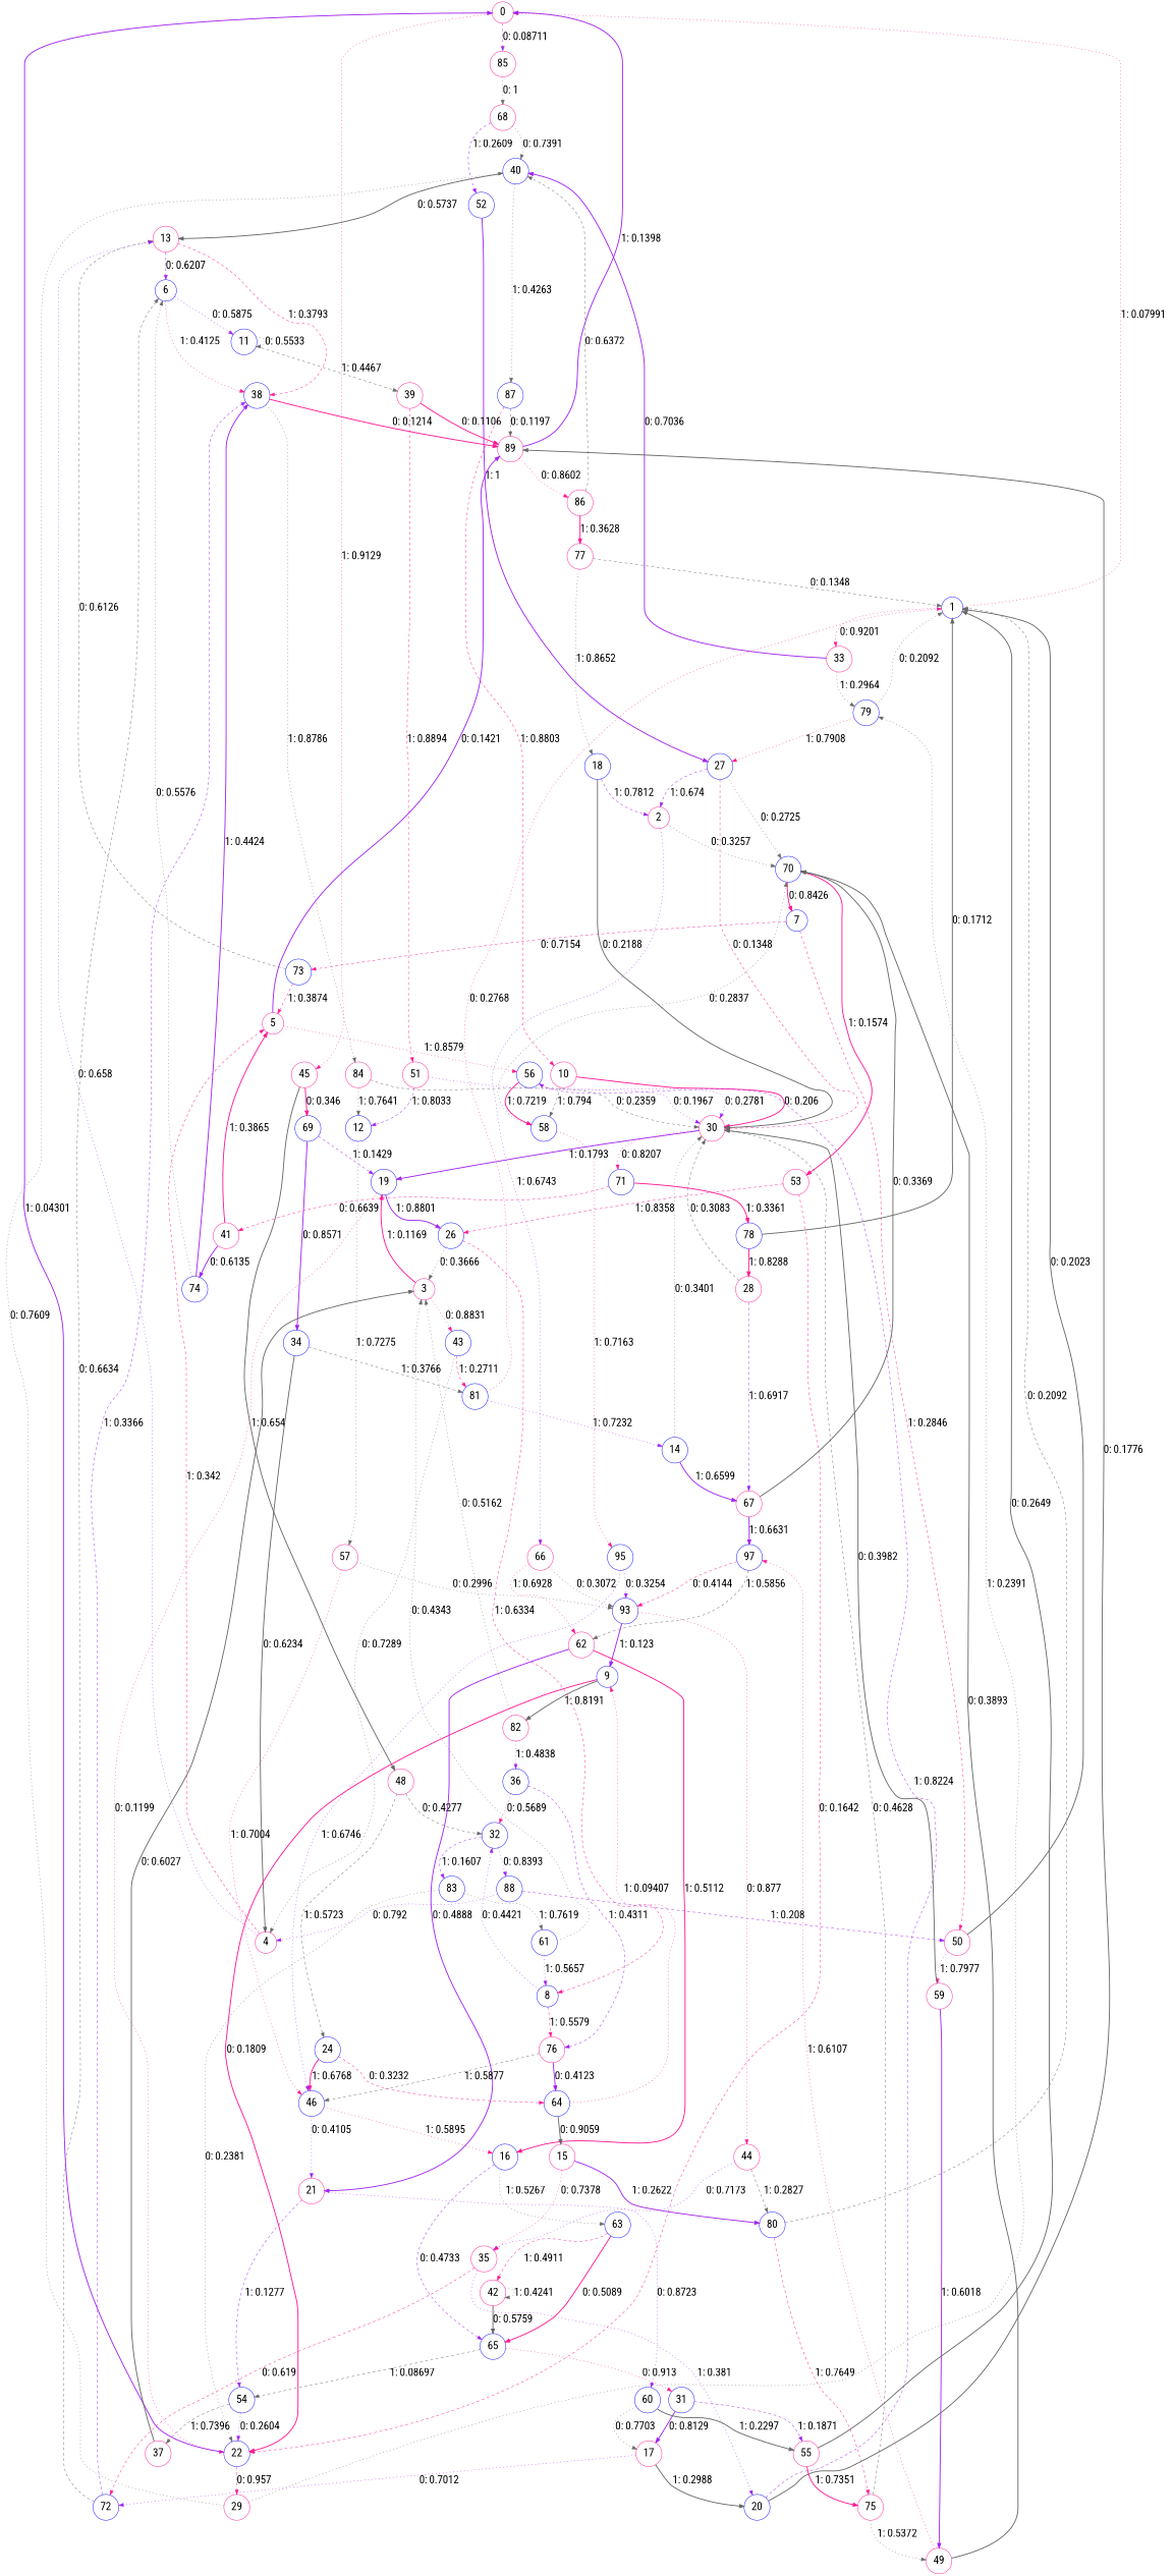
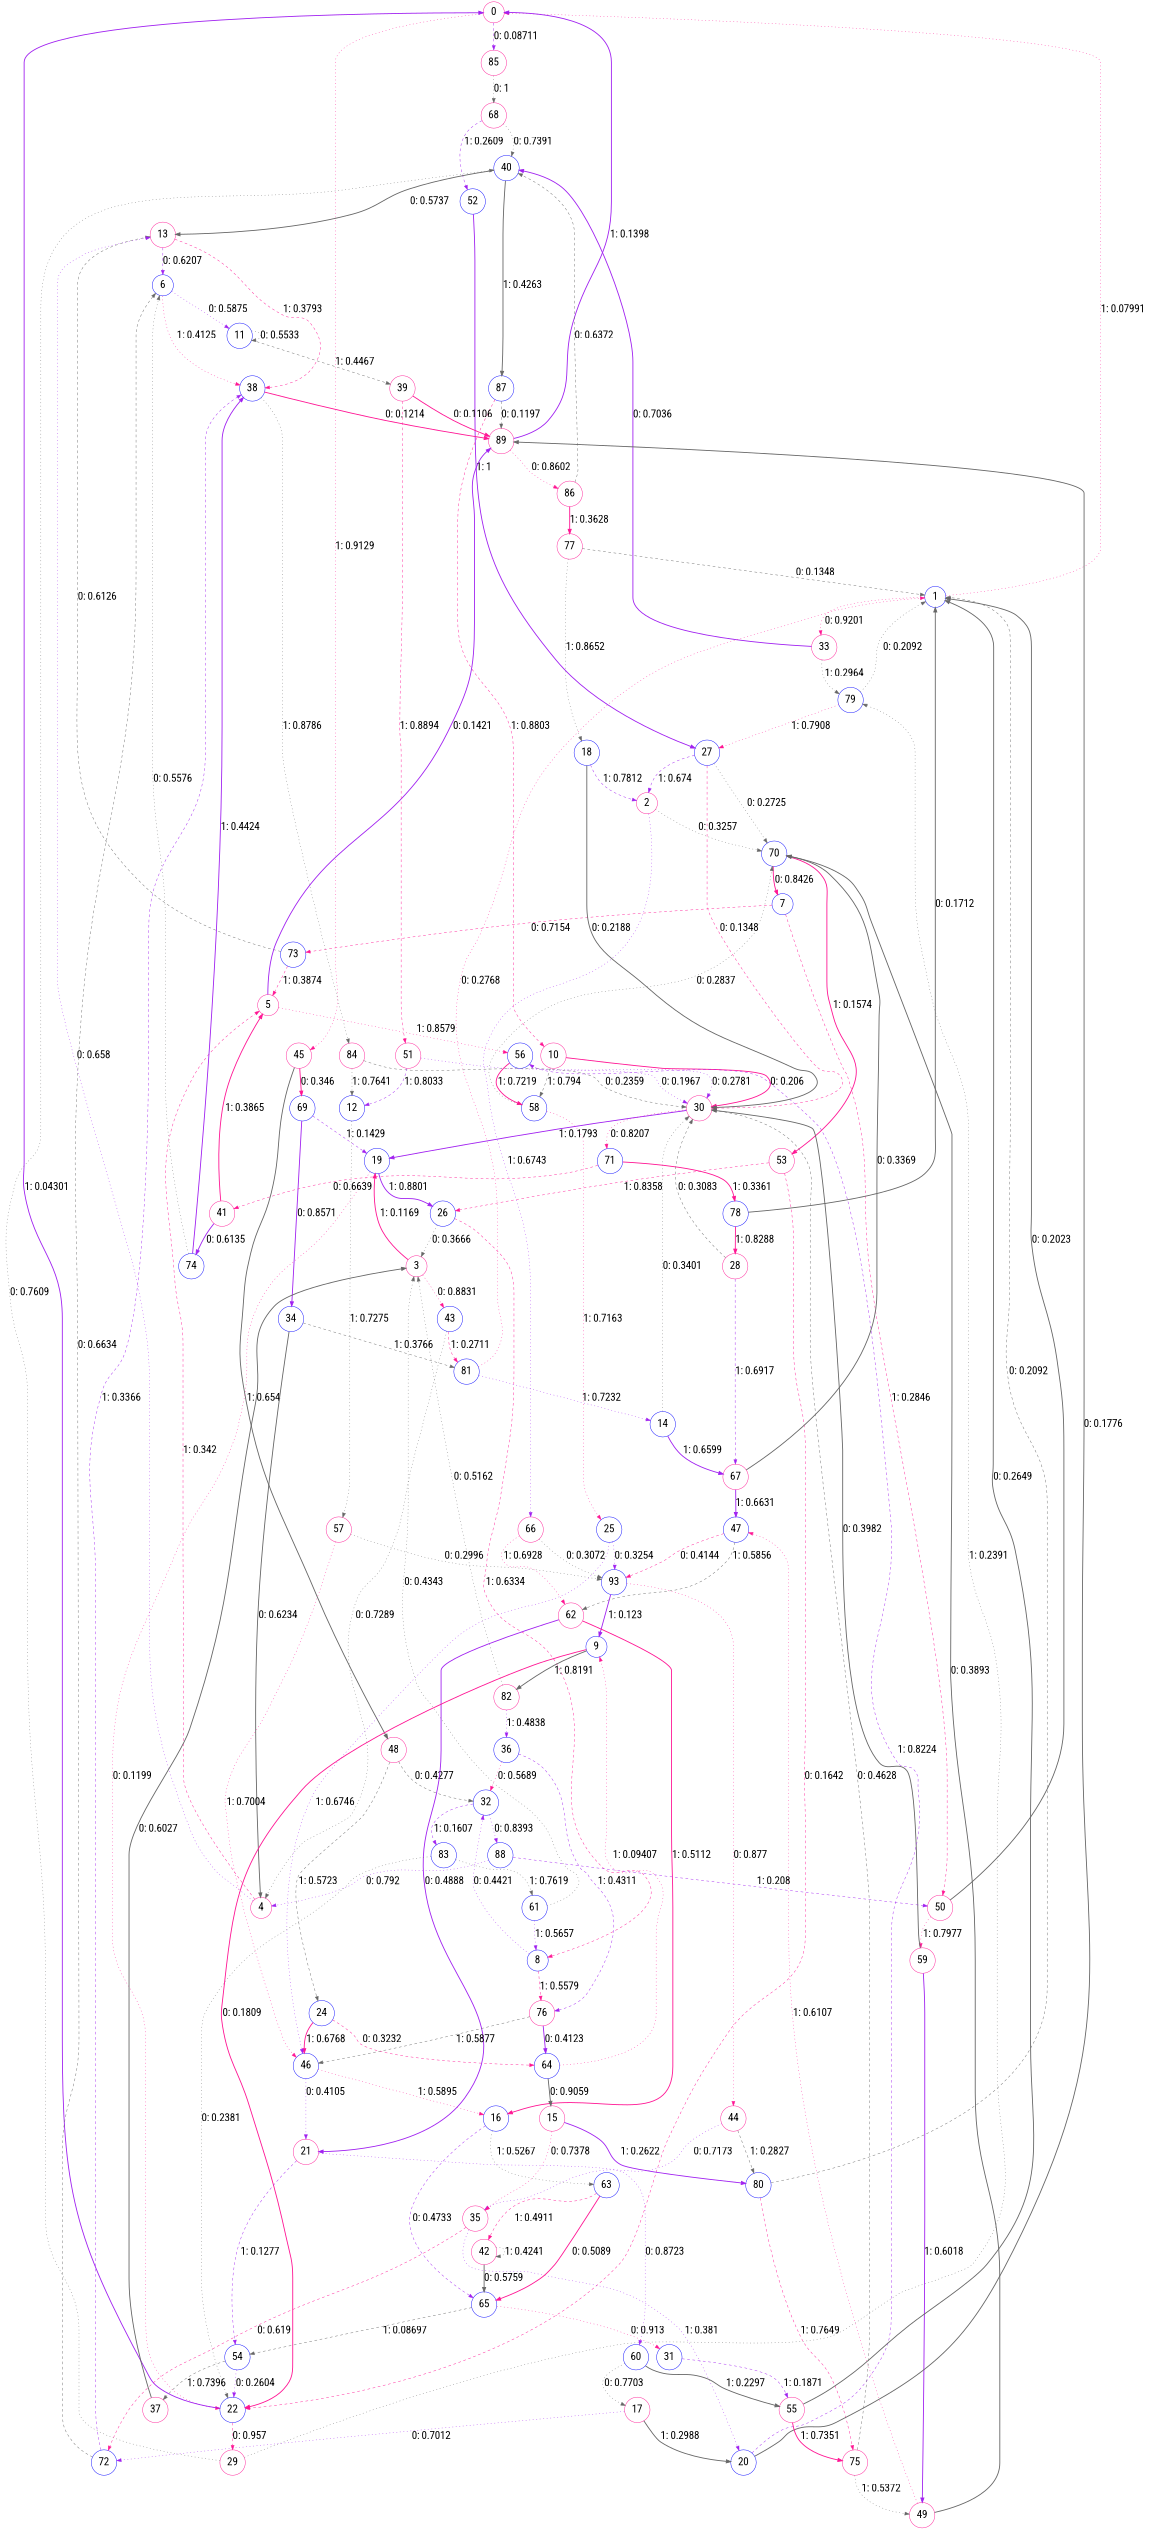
  digraph {
    fontname="Roboto Condensed"
    node [color=blue fontname="Roboto Condensed" fontsize=24 shape=circle]
    edge [color=gray40 fontname="Roboto Condensed" fontsize=24 style=dotted]
    0 [color=deeppink]
    85 [color=deeppink]
    45 [color=deeppink]
    68 [color=deeppink]
    69
    48 [color=deeppink]
    40
    52
    19
    34
    32
    24
    1
    33 [color=deeppink]
    79
    13 [color=deeppink]
    87
    27
    2 [color=deeppink]
    70
    66 [color=deeppink]
    7
    53 [color=deeppink]
    n24 [label=93]
    62 [color=deeppink]
    73
    50 [color=deeppink]
    22
    26
    9
    44 [color=deeppink]
    16
    21 [color=deeppink]
    3 [color=deeppink]
    43
    4 [color=deeppink]
    81
    5 [color=deeppink]
    14
    29 [color=deeppink]
    8
    6
    38
    89 [color=deeppink]
    56
    11
    84 [color=deeppink]
    86 [color=deeppink]
    30 [color=deeppink]
    58
    77 [color=deeppink]
    71
-   25 [label=95]
+   25
    39 [color=deeppink]
    51 [color=deeppink]
    12
    59 [color=deeppink]
    49 [color=deeppink]
    76 [color=deeppink]
    88
    83
    64
    46
    61
    15 [color=deeppink]
    82 [color=deeppink]
    36
    10 [color=deeppink]
    41 [color=deeppink]
    78
    57 [color=deeppink]
    67 [color=deeppink]
-   47 [label=97]
+   47
    35 [color=deeppink]
    80
    72
    20
    75 [color=deeppink]
    65
    63
    54
    31
    42 [color=deeppink]
    37 [color=deeppink]
    17 [color=deeppink]
    55 [color=deeppink]
    18
    60
    28 [color=deeppink]
    74
    0 -> 85 [color=purple label="0: 0.08711  " style=dashed]
    0 -> 45 [color=deeppink label="1: 0.9129   "]
    85 -> 68 [label="0: 1        "]
    45 -> 69 [color=deeppink label="0: 0.346    " style=bold]
    45 -> 48 [label="1: 0.654    " style=bold]
    68 -> 40 [label="0: 0.7391   "]
    68 -> 52 [color=purple label="1: 0.2609   " style=dashed]
    69 -> 19 [color=purple label="1: 0.1429   " style=dashed]
    69 -> 34 [color=purple label="0: 0.8571   " style=bold]
    48 -> 32 [label="0: 0.4277   " style=dashed]
    48 -> 24 [label="1: 0.5723   " style=dashed]
    40 -> 13 [label="0: 0.5737   " style=bold]
-   40 -> 87 [label="1: 0.4263   "]
+   40 -> 87 [label="1: 0.4263   " style=bold]
    52 -> 27 [color=purple label="1: 1        " style=bold]
    19 -> 22 [color=deeppink label="0: 0.1199   "]
    19 -> 26 [color=purple label="1: 0.8801   " style=bold]
    34 -> 4 [label="0: 0.6234   " style=bold]
    34 -> 81 [label="1: 0.3766   " style=dashed]
    32 -> 88 [color=purple label="0: 0.8393   "]
    32 -> 83 [color=purple label="1: 0.1607   " style=dashed]
    24 -> 64 [color=deeppink label="0: 0.3232   " style=dashed]
    24 -> 46 [color=deeppink label="1: 0.6768   " style=bold]
    1 -> 0 [color=deeppink label="1: 0.07991  "]
    1 -> 33 [color=deeppink label="0: 0.9201   "]
    33 -> 40 [color=purple label="0: 0.7036   " style=bold]
    33 -> 79 [label="1: 0.2964   "]
    79 -> 1 [label="0: 0.2092   "]
    79 -> 27 [color=deeppink label="1: 0.7908   "]
    13 -> 6 [color=purple label="0: 0.6207   " style=dashed]
    13 -> 38 [color=deeppink label="1: 0.3793   " style=dashed]
    87 -> 89 [label="0: 0.1197   " style=dashed]
    87 -> 10 [color=deeppink label="1: 0.8803   " style=dashed]
    27 -> 2 [color=purple label="1: 0.674    " style=dashed]
    27 -> 70 [label="0: 0.2725   "]
    27 -> 30 [color=deeppink label="0: 0.1348   " style=dashed]
    2 -> 70 [label="0: 0.3257   "]
    2 -> 66 [color=purple label="1: 0.6743   "]
    70 -> 7 [color=deeppink label="0: 0.8426   " style=bold]
    70 -> 53 [color=deeppink label="1: 0.1574   " style=bold]
    66 -> n24 [label="0: 0.3072   "]
    66 -> 62 [color=deeppink label="1: 0.6928   "]
    7 -> 73 [color=deeppink label="0: 0.7154   " style=dashed]
    7 -> 50 [color=deeppink label="1: 0.2846   " style=dashed]
    53 -> 22 [color=deeppink label="0: 0.1642   " style=dashed]
    53 -> 26 [color=deeppink label="1: 0.8358   " style=dashed]
    n24 -> 9 [color=purple label="1: 0.123    " style=bold]
    n24 -> 44 [color=deeppink label="0: 0.877    "]
    62 -> 16 [color=deeppink label="1: 0.5112   " style=bold]
    62 -> 21 [color=purple label="0: 0.4888   " style=bold]
    73 -> 13 [label="0: 0.6126   " style=dashed]
    73 -> 5 [color=deeppink label="1: 0.3874   " style=dashed]
    50 -> 1 [label="0: 0.2023   " style=bold]
    50 -> 59 [color=deeppink label="1: 0.7977   "]
    22 -> 0 [color=purple label="1: 0.04301  " style=bold]
    22 -> 29 [color=deeppink label="0: 0.957    " style=dashed]
    26 -> 3 [label="0: 0.3666   "]
    26 -> 8 [color=deeppink label="1: 0.6334   " style=dashed]
    9 -> 22 [color=deeppink label="0: 0.1809   " style=bold]
    9 -> 82 [label="1: 0.8191   " style=bold]
    44 -> 35 [color=purple label="0: 0.7173   "]
    44 -> 80 [label="1: 0.2827   " style=dashed]
    16 -> 65 [color=purple label="0: 0.4733   " style=dashed]
    16 -> 63 [label="1: 0.5267   "]
    21 -> 54 [color=purple label="1: 0.1277   " style=dashed]
    21 -> 60 [color=purple label="0: 0.8723   "]
    3 -> 19 [color=deeppink label="1: 0.1169   " style=bold]
    3 -> 43 [color=deeppink label="0: 0.8831   "]
    43 -> 4 [label="0: 0.7289   "]
    43 -> 81 [color=deeppink label="1: 0.2711   " style=dashed]
    4 -> 13 [color=purple label="0: 0.658    "]
    4 -> 5 [color=deeppink label="1: 0.342    " style=dashed]
    81 -> 1 [color=deeppink label="0: 0.2768   "]
    81 -> 14 [color=purple label="1: 0.7232   "]
    5 -> 89 [color=purple label="0: 0.1421   " style=bold]
    5 -> 56 [color=deeppink label="1: 0.8579   "]
    14 -> 30 [label="0: 0.3401   "]
    14 -> 67 [color=purple label="1: 0.6599   " style=bold]
    29 -> 40 [label="0: 0.7609   "]
    29 -> 79 [label="1: 0.2391   "]
    8 -> 32 [color=purple label="0: 0.4421   "]
    8 -> 76 [color=deeppink label="1: 0.5579   " style=dashed]
    6 -> 38 [color=deeppink label="1: 0.4125   "]
    6 -> 11 [color=purple label="0: 0.5875   "]
    38 -> 89 [color=deeppink label="0: 0.1214   " style=bold]
    38 -> 84 [label="1: 0.8786   "]
    89 -> 0 [color=purple label="1: 0.1398   " style=bold]
    89 -> 86 [color=deeppink label="0: 0.8602   "]
    56 -> 30 [color=purple label="0: 0.2781   "]
    56 -> 58 [color=deeppink label="1: 0.7219   " style=bold]
    11 -> 11 [label="0: 0.5533   "]
    11 -> 39 [label="1: 0.4467   " style=dashed]
    84 -> 30 [label="0: 0.2359   " style=dashed]
    84 -> 12 [label="1: 0.7641   "]
    86 -> 40 [label="0: 0.6372   " style=dashed]
    86 -> 77 [color=deeppink label="1: 0.3628   " style=bold]
    30 -> 19 [color=purple label="1: 0.1793   " style=bold]
    30 -> 71 [color=deeppink label="0: 0.8207   "]
    58 -> 70 [label="0: 0.2837   "]
    58 -> 25 [color=deeppink label="1: 0.7163   "]
    77 -> 1 [label="0: 0.1348   " style=dashed]
    77 -> 18 [label="1: 0.8652   "]
    71 -> 41 [color=deeppink label="0: 0.6639   " style=dashed]
    71 -> 78 [color=deeppink label="1: 0.3361   " style=bold]
    25 -> n24 [color=purple label="0: 0.3254   "]
    25 -> 46 [color=purple label="1: 0.6746   "]
    39 -> 89 [color=deeppink label="0: 0.1106   " style=bold]
    39 -> 51 [color=deeppink label="1: 0.8894   " style=dashed]
    51 -> 30 [color=purple label="0: 0.1967   "]
    51 -> 12 [color=purple label="1: 0.8033   " style=dashed]
    12 -> 57 [label="1: 0.7275   "]
    59 -> 30 [label="0: 0.3982   " style=bold]
    59 -> 49 [color=purple label="1: 0.6018   " style=bold]
    49 -> 70 [label="0: 0.3893   " style=bold]
    49 -> 47 [color=deeppink label="1: 0.6107   "]
    76 -> 64 [color=purple label="0: 0.4123   " style=bold]
    76 -> 46 [label="1: 0.5877   " style=dashed]
    88 -> 50 [color=purple label="1: 0.208    " style=dashed]
    88 -> 4 [color=purple label="0: 0.792    "]
    83 -> 22 [label="0: 0.2381   "]
    83 -> 61 [label="1: 0.7619   "]
    64 -> 9 [color=deeppink label="1: 0.09407  "]
    64 -> 15 [label="0: 0.9059   " style=bold]
    46 -> 16 [color=deeppink label="1: 0.5895   "]
    46 -> 21 [color=purple label="0: 0.4105   "]
    61 -> 3 [label="0: 0.4343   "]
    61 -> 8 [color=purple label="1: 0.5657   "]
    15 -> 35 [color=deeppink label="0: 0.7378   "]
    15 -> 80 [color=purple label="1: 0.2622   " style=bold]
    82 -> 3 [label="0: 0.5162   "]
    82 -> 36 [color=purple label="1: 0.4838   "]
    36 -> 32 [color=deeppink label="0: 0.5689   "]
    36 -> 76 [color=purple label="1: 0.4311   " style=dashed]
    10 -> 30 [color=deeppink label="0: 0.206    " style=bold]
    10 -> 58 [label="1: 0.794    " style=dashed]
    41 -> 5 [color=deeppink label="1: 0.3865   " style=bold]
    41 -> 74 [color=purple label="0: 0.6135   " style=bold]
    78 -> 1 [label="0: 0.1712   " style=bold]
    78 -> 28 [color=deeppink label="1: 0.8288   " style=bold]
    57 -> n24 [label="0: 0.2996   "]
    57 -> 46 [color=deeppink label="1: 0.7004   "]
    67 -> 70 [label="0: 0.3369   " style=bold]
    67 -> 47 [color=purple label="1: 0.6631   " style=bold]
    47 -> n24 [color=deeppink label="0: 0.4144   " style=dashed]
    47 -> 62 [label="1: 0.5856   " style=dashed]
    35 -> 72 [color=deeppink label="0: 0.619    " style=dashed]
    35 -> 20 [color=purple label="1: 0.381    "]
    80 -> 1 [label="0: 0.2092   " style=dashed]
    80 -> 75 [color=deeppink label="1: 0.7649   " style=dashed]
    72 -> 6 [label="0: 0.6634   " style=dashed]
    72 -> 38 [color=purple label="1: 0.3366   " style=dashed]
    20 -> 89 [label="0: 0.1776   " style=bold]
    20 -> 56 [color=purple label="1: 0.8224   " style=dashed]
    75 -> 30 [label="0: 0.4628   " style=dashed]
    75 -> 49 [label="1: 0.5372   "]
    65 -> 54 [label="1: 0.08697  " style=dashed]
    65 -> 31 [color=deeppink label="0: 0.913    "]
    63 -> 65 [color=deeppink label="0: 0.5089   " style=bold]
    63 -> 42 [color=deeppink label="1: 0.4911   " style=dashed]
    54 -> 22 [color=purple label="0: 0.2604   "]
    54 -> 37 [label="1: 0.7396   " style=dashed]
-   31 -> 17 [color=purple label="0: 0.8129   " style=bold]
    31 -> 55 [color=purple label="1: 0.1871   " style=dashed]
    42 -> 65 [label="0: 0.5759   " style=bold]
    42 -> 42 [label="1: 0.4241   "]
    37 -> 3 [label="0: 0.6027   " style=bold]
    17 -> 72 [color=purple label="0: 0.7012   "]
    17 -> 20 [label="1: 0.2988   " style=bold]
    55 -> 1 [label="0: 0.2649   " style=bold]
    55 -> 75 [color=deeppink label="1: 0.7351   " style=bold]
    18 -> 2 [color=purple label="1: 0.7812   " style=dashed]
    18 -> 30 [label="0: 0.2188   " style=bold]
    60 -> 17 [label="0: 0.7703   "]
    60 -> 55 [label="1: 0.2297   " style=bold]
    28 -> 30 [label="0: 0.3083   " style=dashed]
    28 -> 67 [color=purple label="1: 0.6917   " style=dashed]
    74 -> 6 [label="0: 0.5576   "]
    74 -> 38 [color=purple label="1: 0.4424   " style=bold]
  }
